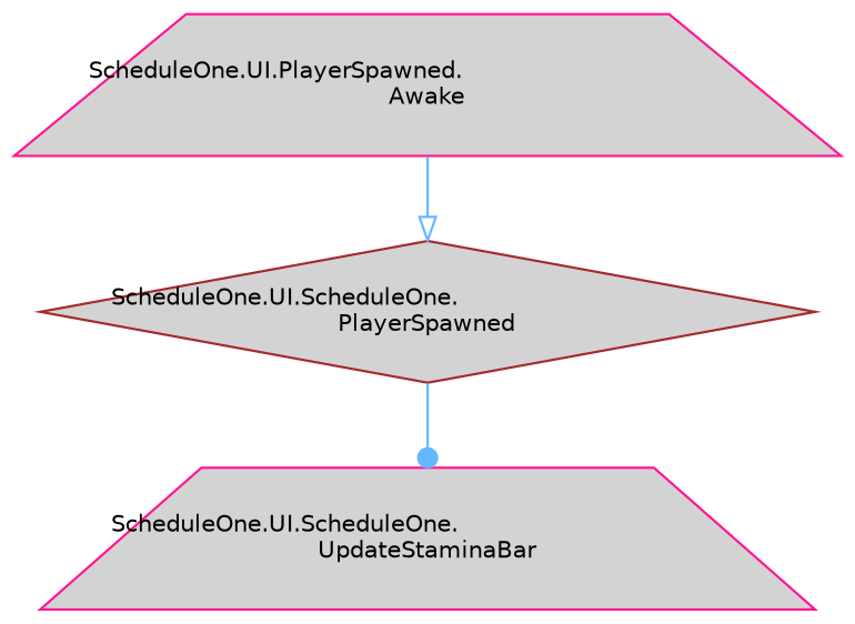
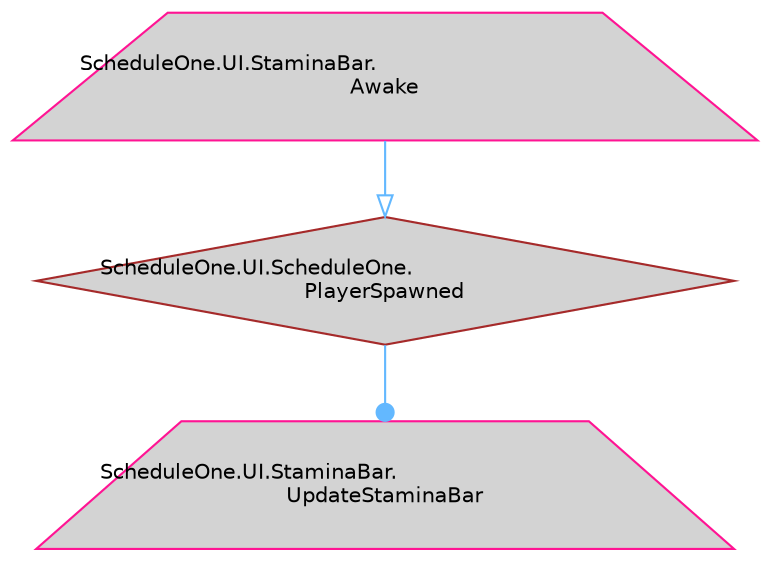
  digraph {
    rankdir=TB
    node [color=deeppink fillcolor=lightgrey fontname=Helvetica fontsize=10 shape=trapezium style=filled]
    edge [color=steelblue1 fontname=Helvetica fontsize=10 labelfontname=Helvetica labelfontsize=10 style=solid]
-   n1 [fontcolor=black height=0.2 label="ScheduleOne.UI.PlayerSpawned.\lAwake" width=0.4]
+   n1 [fontcolor=black height=0.2 label="ScheduleOne.UI.StaminaBar.\lAwake" width=0.4]
    n2 [color=brown height=0.2 label="ScheduleOne.UI.ScheduleOne.\lPlayerSpawned" shape=diamond width=0.4]
-   n3 [height=0.2 label="ScheduleOne.UI.ScheduleOne.\lUpdateStaminaBar" width=0.4]
+   n3 [height=0.2 label="ScheduleOne.UI.StaminaBar.\lUpdateStaminaBar" width=0.4]
    n1 -> n2 [arrowhead=onormal]
    n2 -> n3 [arrowhead=dot]
  }
